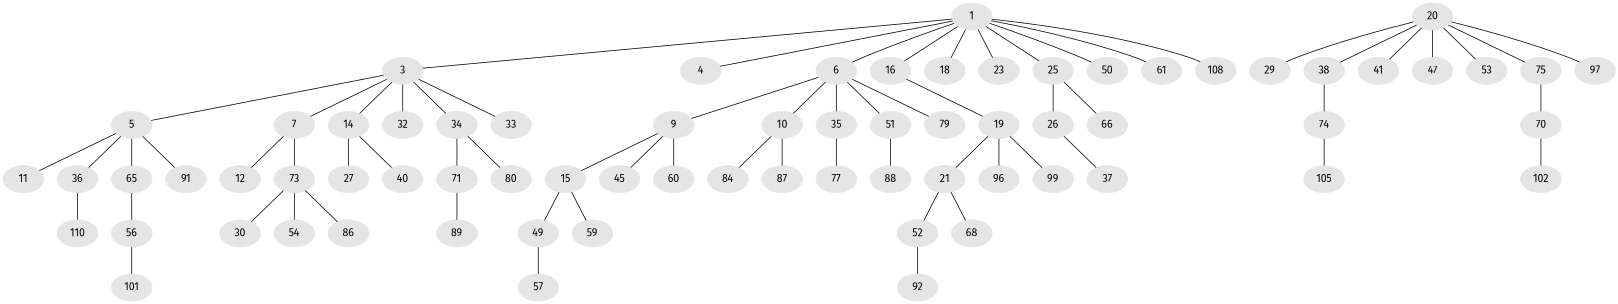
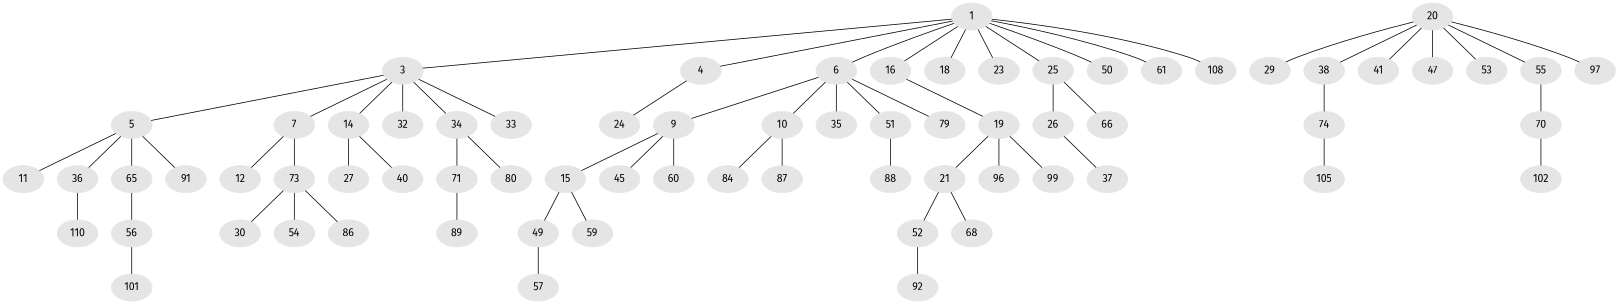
  graph {
    fontname="Fira Sans"
    node [color=gray90 fontname="Fira Sans" style=filled]
    edge [fontname="Fira Sans"]
    1 [super="+2"]
    3 [super="+44"]
    4
    6 [super="+62"]
    16
    18
    23
    25 [super="+46"]
    50 [super="+64"]
    61 [super="+81"]
    108
    5 [super="+31"]
    7 [super="+8"]
    14 [super="+17"]
    32
    34 [super="+85"]
    33 [super="+63"]
+   24 [super="+109"]
    9 [super="+42"]
    10 [super="+43"]
    35
    51
    79
    19 [super="+83"]
    26
    66
    11 [super="+69"]
    36 [super="+95"]
    65 [super="+94"]
    91 [super="+103"]
    12
    n32 [label=73 super="+104"]
    27 [super="+48"]
    40
    71
    80 [super="+98"]
    110
    56 [super="+67"]
    15 [super="+93"]
    45
    60
    84
    87
-   77
    88
    30 [super="+72"]
    54
    86
    49 [super="+78"]
    59
    101
    20 [super="+22"]
    29
    38
    41
    47 [super="+106"]
    53 [super="+76"]
-   55 [super="+58" label=75]
+   55 [super="+58"]
    97
    57
    21 [super="+39"]
    96
    99
    52
    68
    74 [super="+100"]
    70 [super="+82"]
    92
    37 [super="+73"]
    89 [super="+107"]
    105
    102
    1 -- 3
    1 -- 4
    1 -- 6
    1 -- 16
    1 -- 18
    1 -- 23
    1 -- 25
    1 -- 50
    1 -- 61
    1 -- 108
    3 -- 5
    3 -- 7
    3 -- 14
    3 -- 32
    3 -- 34
    3 -- 33
+   4 -- 24
    6 -- 9
    6 -- 10
    6 -- 35
    6 -- 51
    6 -- 79
    16 -- 19
    25 -- 26
    25 -- 66
    5 -- 11
    5 -- 36
    5 -- 65
    5 -- 91
    7 -- 12
    7 -- n32
    14 -- 27
    14 -- 40
    34 -- 71
    34 -- 80
    9 -- 15
    9 -- 45
    9 -- 60
    10 -- 84
    10 -- 87
-   35 -- 77
    51 -- 88
    19 -- 21
    19 -- 96
    19 -- 99
    26 -- 37
    36 -- 110
    65 -- 56
    n32 -- 30
    n32 -- 54
    n32 -- 86
    71 -- 89
    56 -- 101
    15 -- 49
    15 -- 59
    49 -- 57
    20 -- 29
    20 -- 38
    20 -- 41
    20 -- 47
    20 -- 53
    20 -- 55
    20 -- 97
    38 -- 74
    55 -- 70
    21 -- 52
    21 -- 68
    52 -- 92
    74 -- 105
    70 -- 102
  }
